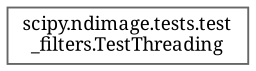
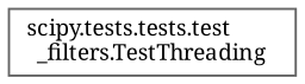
  digraph {
    rankdir=LR
    fontname="Noto Serif"
-   n1 [color=grey40 fillcolor=white fontname="Noto Serif" fontsize=10 height=0.2 label="scipy.ndimage.tests.test\l_filters.TestThreading" shape=box style=filled width=0.4]
+   n1 [color=grey40 fillcolor=white fontname="Noto Serif" fontsize=10 height=0.2 label="scipy.tests.tests.test\l_filters.TestThreading" shape=box style=filled width=0.4]
  }
